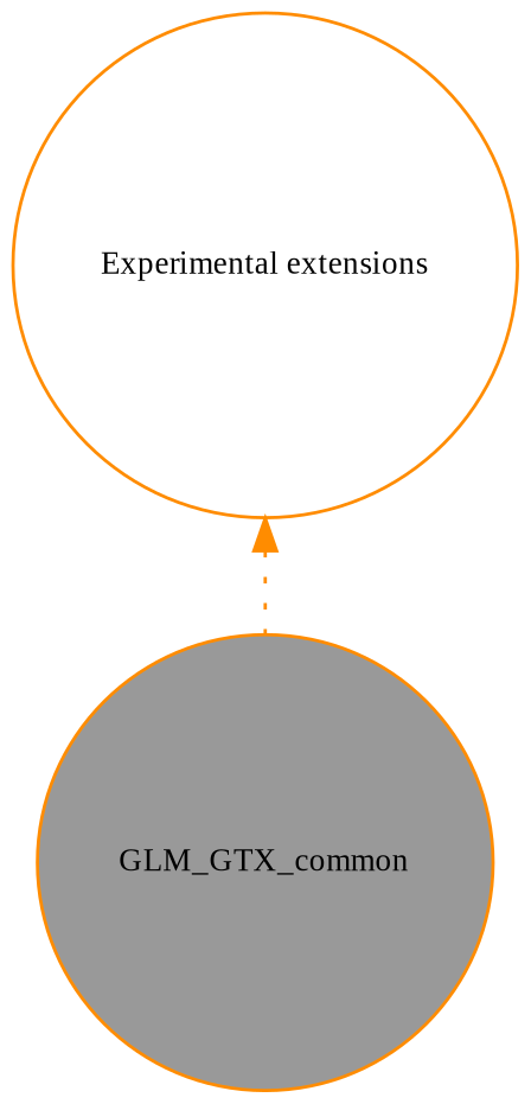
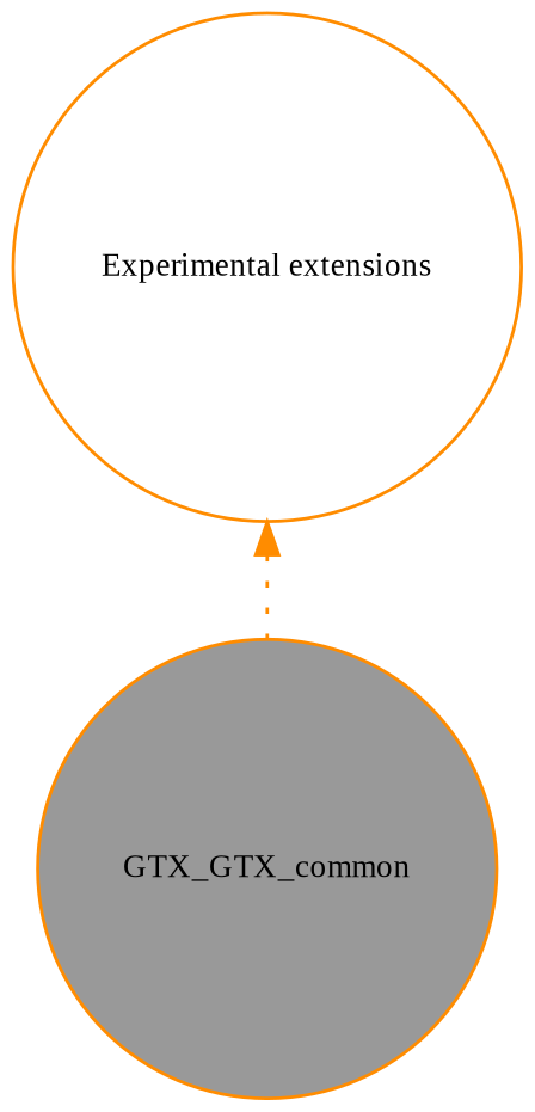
  digraph {
    rankdir=TB
    fontname="Liberation Serif"
    node [color=darkorange fontname="Liberation Serif" fontsize=10 shape=circle style=filled]
    n1 [fillcolor=white height=0.2 label="Experimental extensions" width=0.4]
-   n2 [fillcolor=grey60 fontcolor=black height=0.2 label=GLM_GTX_common width=0.4]
+   n2 [fillcolor=grey60 fontcolor=black height=0.2 label=GTX_GTX_common width=0.4]
    n1 -> n2 [dir=back fontname="Liberation Serif" fontsize=10 labelfontname=Helvetica labelfontsize=10 shape=plaintext style=dotted color=darkorange]
  }
